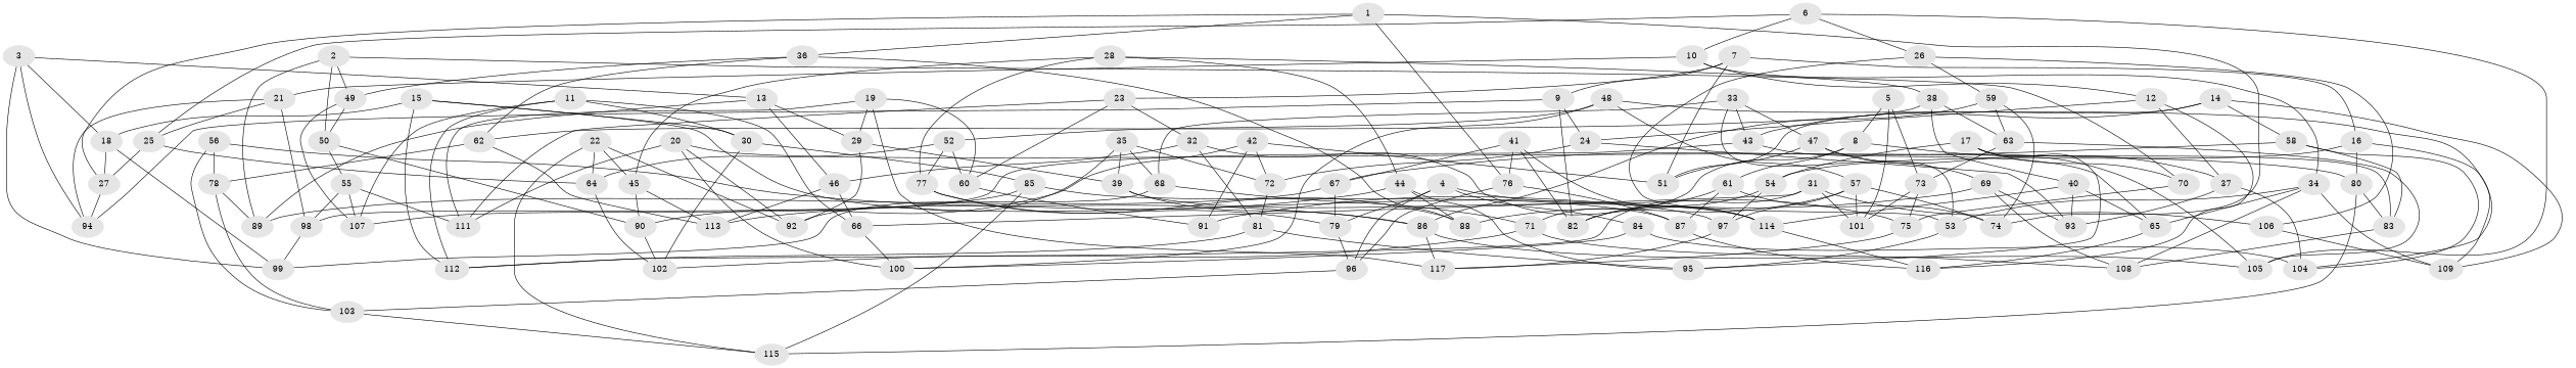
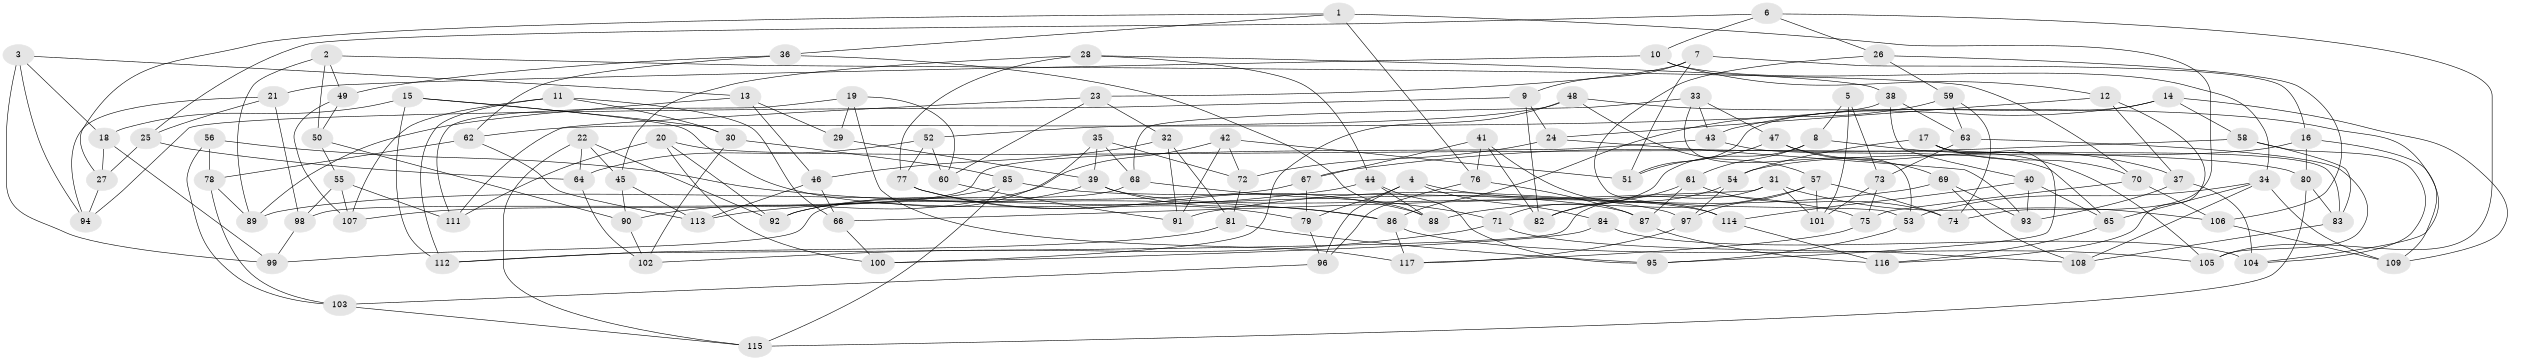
  graph {
    node [color=gray90 style=filled]
    1
    27
    36
    74
    76
    94
    49
    62
    88
    96
    87
    2
    50
    70
    89
    107
    90
    55
    75
    106
    3
    13
    18
    99
    29
    46
    4
    79
    84
    n30 [label=117]
    100
    104
    103
    5
    8
    73
    101
    37
    61
    71
    97
    6
    10
    25
    26
    105
    12
    21
    34
    64
    53
    59
    7
    9
    16
    23
    51
    24
    82
    109
    54
    80
    60
    111
    32
    93
    102
    108
    72
    116
    98
    11
    30
    66
    112
    85
    92
    39
    113
    14
    43
    58
    65
    83
    67
    15
    115
    17
    95
    19
    91
    20
    22
    45
    81
    63
    86
    28
    38
    44
    77
    40
    114
    31
    33
    47
    68
    69
    35
    78
    56
    41
    42
    48
    52
    57
    1 -- 27
    1 -- 36
    1 -- 74
    1 -- 76
    27 -- 94
    36 -- 49
    36 -- 62
    36 -- 88
    76 -- 96
    76 -- 87
    49 -- 50
    49 -- 107
    62 -- 113
    62 -- 78
    96 -- 103
    87 -- 116
    2 -- 49
    2 -- 50
    2 -- 70
    2 -- 89
    50 -- 90
    50 -- 55
    70 -- 75
+   70 -- 106
    90 -- 102
    55 -- 107
    55 -- 111
    55 -- 98
    75 -- n30
    106 -- 109
    3 -- 94
    3 -- 13
    3 -- 18
    3 -- 99
    13 -- 89
    13 -- 29
    13 -- 46
    18 -- 27
    18 -- 99
-   29 -- 92
+   39 -- 92
    29 -- 39
    46 -- 66
    46 -- 113
    4 -- 96
    4 -- 75
    4 -- 79
    4 -- 84
    79 -- 96
    84 -- 100
    84 -- 104
    103 -- 115
    5 -- 8
    5 -- 73
    5 -- 101
    8 -- 37
    8 -- 61
    8 -- 71
    73 -- 75
    73 -- 101
    37 -- 104
    37 -- 93
    61 -- 74
    61 -- 87
    61 -- 82
    71 -- 102
    71 -- 108
    97 -- n30
    6 -- 10
    6 -- 25
    6 -- 26
    6 -- 105
    10 -- 12
    10 -- 21
    10 -- 34
    25 -- 27
    25 -- 64
    26 -- 106
    26 -- 53
    26 -- 59
    12 -- 37
    12 -- 24
    12 -- 116
    21 -- 94
    21 -- 25
    21 -- 98
    34 -- 53
    34 -- 109
    34 -- 108
    34 -- 65
    64 -- 102
    53 -- 95
    59 -- 74
    59 -- 63
    59 -- 86
    7 -- 9
    7 -- 16
    7 -- 23
    7 -- 51
    9 -- 94
    9 -- 24
    9 -- 82
    16 -- 109
    16 -- 54
    16 -- 80
    23 -- 60
    23 -- 111
    23 -- 32
    24 -- 93
    24 -- 72
    54 -- 97
    54 -- 82
    80 -- 83
    80 -- 115
    60 -- 91
    32 -- 46
-   32 -- 114
+   32 -- 91
    32 -- 81
    72 -- 81
    98 -- 99
    11 -- 107
    11 -- 30
    11 -- 66
    11 -- 112
    30 -- 102
    30 -- 85
    66 -- 100
    85 -- 87
    85 -- 107
    85 -- 115
    39 -- 86
    39 -- 114
    14 -- 51
    14 -- 109
    14 -- 43
    14 -- 58
    43 -- 98
    43 -- 65
    58 -- 104
    58 -- 83
    58 -- 67
    65 -- 116
    83 -- 108
    67 -- 89
    67 -- 79
    15 -- 18
    15 -- 97
    15 -- 30
    15 -- 112
    17 -- 70
    17 -- 54
    17 -- 83
    17 -- 95
    19 -- 29
    19 -- n30
    19 -- 60
    19 -- 111
    20 -- 100
    20 -- 80
    20 -- 111
    20 -- 92
    22 -- 64
    22 -- 92
    22 -- 115
    22 -- 45
    45 -- 90
    45 -- 113
    81 -- 112
    81 -- 95
    63 -- 73
    63 -- 105
    86 -- n30
    86 -- 105
    28 -- 45
    28 -- 38
    28 -- 44
    28 -- 77
    38 -- 62
    38 -- 63
    38 -- 40
    44 -- 88
    44 -- 113
    44 -- 95
    77 -- 88
    77 -- 79
    40 -- 93
    40 -- 65
    40 -- 114
    114 -- 116
    31 -- 106
    31 -- 101
    31 -- 66
    31 -- 112
    33 -- 53
    33 -- 43
    33 -- 47
    33 -- 68
    47 -- 105
    47 -- 51
    47 -- 69
    68 -- 99
    68 -- 71
    69 -- 93
    69 -- 108
    69 -- 91
    35 -- 72
    35 -- 92
    35 -- 39
    35 -- 68
    78 -- 89
    78 -- 103
    56 -- 103
    56 -- 86
    56 -- 78
    41 -- 76
    41 -- 82
    41 -- 67
    41 -- 114
    42 -- 90
    42 -- 51
    42 -- 72
    42 -- 91
    48 -- 100
    48 -- 104
    48 -- 52
    48 -- 57
    52 -- 64
    52 -- 60
    52 -- 77
    57 -- 74
    57 -- 88
    57 -- 101
    57 -- 97
  }
